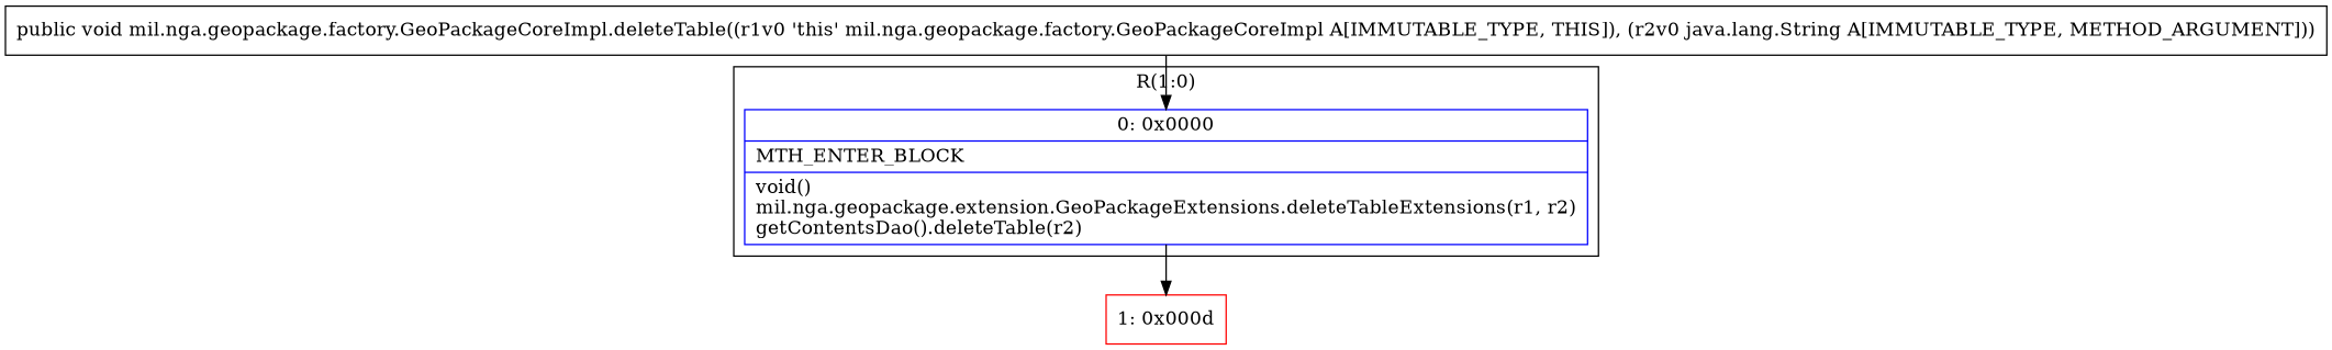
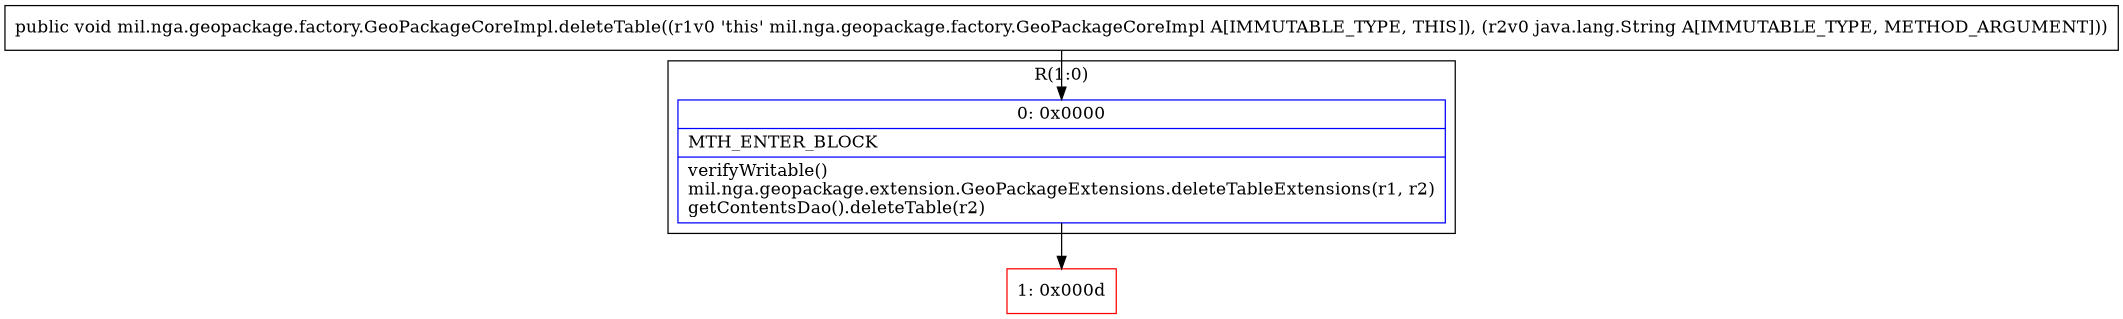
  digraph {
    node [shape=record]
-   n1 [color=blue label="{0\:\ 0x0000|MTH_ENTER_BLOCK\l|void()\lmil.nga.geopackage.extension.GeoPackageExtensions.deleteTableExtensions(r1, r2)\lgetContentsDao().deleteTable(r2)\l}"]
+   n1 [color=blue label="{0\:\ 0x0000|MTH_ENTER_BLOCK\l|verifyWritable()\lmil.nga.geopackage.extension.GeoPackageExtensions.deleteTableExtensions(r1, r2)\lgetContentsDao().deleteTable(r2)\l}"]
    n2 [color=red label="{1\:\ 0x000d}"]
    n3 [label="{public void mil.nga.geopackage.factory.GeoPackageCoreImpl.deleteTable((r1v0 'this' mil.nga.geopackage.factory.GeoPackageCoreImpl A[IMMUTABLE_TYPE, THIS]), (r2v0 java.lang.String A[IMMUTABLE_TYPE, METHOD_ARGUMENT])) }"]
    subgraph cluster_1 {
      label="R(1:0)"
      n1
    }
    n1 -> n2
    n3 -> n1
  }
